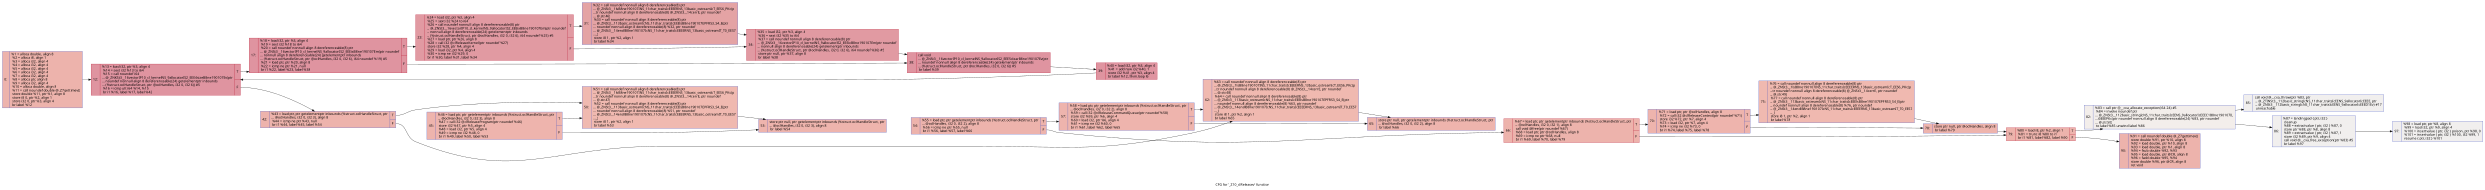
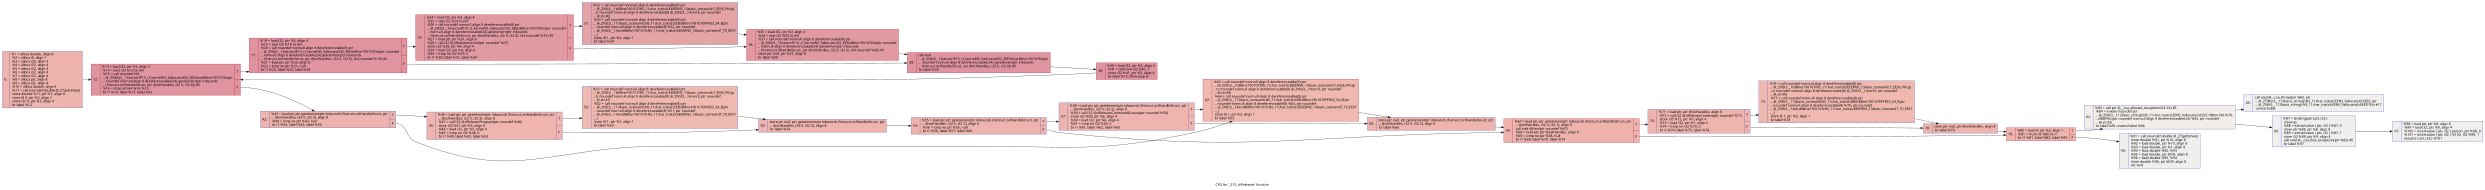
  digraph {
    fontname="Noto Sans"
    label="CFG for '_Z10_clReleasev' function"
    rankdir=LR
    node [color="#3d50c3ff" fillcolor="#d6524470" fontname="Noto Sans" shape=record style=filled]
    edge [fontname="Noto Sans"]
    n1 [label="{0:\l|  %1 = alloca double, align 8\l  %2 = alloca i8, align 1\l  %3 = alloca i32, align 4\l  %4 = alloca i32, align 4\l  %5 = alloca i32, align 4\l  %6 = alloca i32, align 4\l  %7 = alloca i32, align 4\l  %8 = alloca ptr, align 8\l  %9 = alloca i32, align 4\l  %10 = alloca double, align 8\l  %11 = call noundef double @_Z7gettimev()\l  store double %11, ptr %1, align 8\l  store i8 0, ptr %2, align 1\l  store i32 0, ptr %3, align 4\l  br label %12\l}"]
    n2 [color="#b70d28ff" fillcolor="#b70d2870" label="{12:\l|  %13 = load i32, ptr %3, align 4\l  %14 = sext i32 %13 to i64\l  %15 = call noundef i64\l... @_ZNKSt3__16vectorIP10_cl_kernelNS_9allocatorIS2_EEE4sizeB8ne190107Ev(ptr\l... noundef nonnull align 8 dereferenceable(24) getelementptr inbounds\l... (%struct.oclHandleStruct, ptr @oclHandles, i32 0, i32 6)) #5\l  %16 = icmp ult i64 %14, %15\l  br i1 %16, label %17, label %42\l|{<s0>T|<s1>F}}"]
    n3 [color="#b70d28ff" fillcolor="#b70d2870" label="{17:\l|  %18 = load i32, ptr %3, align 4\l  %19 = sext i32 %18 to i64\l  %20 = call noundef nonnull align 8 dereferenceable(8) ptr\l... @_ZNSt3__16vectorIP10_cl_kernelNS_9allocatorIS2_EEEixB8ne190107Em(ptr noundef\l... nonnull align 8 dereferenceable(24) getelementptr inbounds\l... (%struct.oclHandleStruct, ptr @oclHandles, i32 0, i32 6), i64 noundef %19) #5\l  %21 = load ptr, ptr %20, align 8\l  %22 = icmp ne ptr %21, null\l  br i1 %22, label %23, label %38\l|{<s0>T|<s1>F}}"]
    n4 [label="{42:\l|  %43 = load ptr, ptr getelementptr inbounds (%struct.oclHandleStruct, ptr\l... @oclHandles, i32 0, i32 3), align 8\l  %44 = icmp ne ptr %43, null\l  br i1 %44, label %45, label %54\l|{<s0>T|<s1>F}}"]
    n5 [color="#b70d28ff" fillcolor="#bb1b2c70" label="{23:\l|  %24 = load i32, ptr %3, align 4\l  %25 = sext i32 %24 to i64\l  %26 = call noundef nonnull align 8 dereferenceable(8) ptr\l... @_ZNSt3__16vectorIP10_cl_kernelNS_9allocatorIS2_EEEixB8ne190107Em(ptr noundef\l... nonnull align 8 dereferenceable(24) getelementptr inbounds\l... (%struct.oclHandleStruct, ptr @oclHandles, i32 0, i32 6), i64 noundef %25) #5\l  %27 = load ptr, ptr %26, align 8\l  %28 = call i32 @clReleaseKernel(ptr noundef %27)\l  store i32 %28, ptr %4, align 4\l  %29 = load i32, ptr %4, align 4\l  %30 = icmp ne i32 %29, 0\l  br i1 %30, label %31, label %34\l|{<s0>T|<s1>F}}"]
    n6 [color="#b70d28ff" fillcolor="#b70d2870" label="{38:\l|  call void\l... @_ZNSt3__16vectorIP10_cl_kernelNS_9allocatorIS2_EEE5clearB8ne190107Ev(ptr\l... noundef nonnull align 8 dereferenceable(24) getelementptr inbounds\l... (%struct.oclHandleStruct, ptr @oclHandles, i32 0, i32 6)) #5\l  br label %39\l}"]
    n7 [fillcolor="#d8564670" label="{45:\l|  %46 = load ptr, ptr getelementptr inbounds (%struct.oclHandleStruct, ptr\l... @oclHandles, i32 0, i32 3), align 8\l  %47 = call i32 @clReleaseProgram(ptr noundef %46)\l  store i32 %47, ptr %5, align 4\l  %48 = load i32, ptr %5, align 4\l  %49 = icmp ne i32 %48, 0\l  br i1 %49, label %50, label %53\l|{<s0>T|<s1>F}}"]
-   n8 [fillcolor="#de614d70" label="{62:\l|  %63 = call noundef nonnull align 8 dereferenceable(8) ptr\l... @_ZNSt3__1lsB8ne190107INS_11char_traitsIcEEEERNS_13basic_ostreamIcT_EES6_PKc(p\l...tr noundef nonnull align 8 dereferenceable(8) @_ZNSt3__14cerrE, ptr noundef\l... @.str.48)\l  %64 = call noundef nonnull align 8 dereferenceable(8) ptr\l... @_ZNSt3__113basic_ostreamIcNS_11char_traitsIcEEElsB8ne190107EPFRS3_S4_E(ptr\l... noundef nonnull align 8 dereferenceable(8) %63, ptr noundef\l... @_ZNSt3__14endlB8ne190107IcNS_11char_traitsIcEEEERNS_13basic_ostreamIT_T0_EES7\l..._)\l  store i8 1, ptr %2, align 1\l  br label %65\l}"]
+   n8 [color="#b70d28ff" fillcolor="#de614d70" label="{62:\l|  %63 = call noundef nonnull align 8 dereferenceable(8) ptr\l... @_ZNSt3__1lsB8ne190107INS_11char_traitsIcEEEERNS_13basic_ostreamIcT_EES6_PKc(p\l...tr noundef nonnull align 8 dereferenceable(8) @_ZNSt3__14cerrE, ptr noundef\l... @.str.48)\l  %64 = call noundef nonnull align 8 dereferenceable(8) ptr\l... @_ZNSt3__113basic_ostreamIcNS_11char_traitsIcEEElsB8ne190107EPFRS3_S4_E(ptr\l... noundef nonnull align 8 dereferenceable(8) %63, ptr noundef\l... @_ZNSt3__14endlB8ne190107IcNS_11char_traitsIcEEEERNS_13basic_ostreamIT_T0_EES7\l..._)\l  store i8 1, ptr %2, align 1\l  br label %65\l}"]
    n9 [fillcolor="#c32e3170" label="{31:\l|  %32 = call noundef nonnull align 8 dereferenceable(8) ptr\l... @_ZNSt3__1lsB8ne190107INS_11char_traitsIcEEEERNS_13basic_ostreamIcT_EES6_PKc(p\l...tr noundef nonnull align 8 dereferenceable(8) @_ZNSt3__14cerrE, ptr noundef\l... @.str.46)\l  %33 = call noundef nonnull align 8 dereferenceable(8) ptr\l... @_ZNSt3__113basic_ostreamIcNS_11char_traitsIcEEElsB8ne190107EPFRS3_S4_E(ptr\l... noundef nonnull align 8 dereferenceable(8) %32, ptr noundef\l... @_ZNSt3__14endlB8ne190107IcNS_11char_traitsIcEEEERNS_13basic_ostreamIT_T0_EES7\l..._)\l  store i8 1, ptr %2, align 1\l  br label %34\l}"]
    n10 [color="#b70d28ff" fillcolor="#bb1b2c70" label="{34:\l|  %35 = load i32, ptr %3, align 4\l  %36 = sext i32 %35 to i64\l  %37 = call noundef nonnull align 8 dereferenceable(8) ptr\l... @_ZNSt3__16vectorIP10_cl_kernelNS_9allocatorIS2_EEEixB8ne190107Em(ptr noundef\l... nonnull align 8 dereferenceable(24) getelementptr inbounds\l... (%struct.oclHandleStruct, ptr @oclHandles, i32 0, i32 6), i64 noundef %36) #5\l  store ptr null, ptr %37, align 8\l  br label %38\l}"]
    n11 [color="#b70d28ff" fillcolor="#b70d2870" label="{39:\l|  %40 = load i32, ptr %3, align 4\l  %41 = add nsw i32 %40, 1\l  store i32 %41, ptr %3, align 4\l  br label %12, !llvm.loop !6\l}"]
    n12 [fillcolor="#de614d70" label="{50:\l|  %51 = call noundef nonnull align 8 dereferenceable(8) ptr\l... @_ZNSt3__1lsB8ne190107INS_11char_traitsIcEEEERNS_13basic_ostreamIcT_EES6_PKc(p\l...tr noundef nonnull align 8 dereferenceable(8) @_ZNSt3__14cerrE, ptr noundef\l... @.str.47)\l  %52 = call noundef nonnull align 8 dereferenceable(8) ptr\l... @_ZNSt3__113basic_ostreamIcNS_11char_traitsIcEEElsB8ne190107EPFRS3_S4_E(ptr\l... noundef nonnull align 8 dereferenceable(8) %51, ptr noundef\l... @_ZNSt3__14endlB8ne190107IcNS_11char_traitsIcEEEERNS_13basic_ostreamIT_T0_EES7\l..._)\l  store i8 1, ptr %2, align 1\l  br label %53\l}"]
    n13 [fillcolor="#d8564670" label="{53:\l|  store ptr null, ptr getelementptr inbounds (%struct.oclHandleStruct, ptr\l... @oclHandles, i32 0, i32 3), align 8\l  br label %54\l}"]
    n14 [label="{54:\l|  %55 = load ptr, ptr getelementptr inbounds (%struct.oclHandleStruct, ptr\l... @oclHandles, i32 0, i32 2), align 8\l  %56 = icmp ne ptr %55, null\l  br i1 %56, label %57, label %66\l|{<s0>T|<s1>F}}"]
    n15 [fillcolor="#d8564670" label="{57:\l|  %58 = load ptr, ptr getelementptr inbounds (%struct.oclHandleStruct, ptr\l... @oclHandles, i32 0, i32 2), align 8\l  %59 = call i32 @clReleaseCommandQueue(ptr noundef %58)\l  store i32 %59, ptr %6, align 4\l  %60 = load i32, ptr %6, align 4\l  %61 = icmp ne i32 %60, 0\l  br i1 %61, label %62, label %65\l|{<s0>T|<s1>F}}"]
    n16 [color="#b70d28ff" label="{66:\l|  %67 = load ptr, ptr getelementptr inbounds (%struct.oclHandleStruct, ptr\l... @oclHandles, i32 0, i32 1), align 8\l  call void @free(ptr noundef %67)\l  %68 = load ptr, ptr @oclHandles, align 8\l  %69 = icmp ne ptr %68, null\l  br i1 %69, label %70, label %79\l|{<s0>T|<s1>F}}"]
    n17 [fillcolor="#d8564670" label="{65:\l|  store ptr null, ptr getelementptr inbounds (%struct.oclHandleStruct, ptr\l... @oclHandles, i32 0, i32 2), align 8\l  br label %66\l}"]
    n18 [fillcolor="#d8564670" label="{70:\l|  %71 = load ptr, ptr @oclHandles, align 8\l  %72 = call i32 @clReleaseContext(ptr noundef %71)\l  store i32 %72, ptr %7, align 4\l  %73 = load i32, ptr %7, align 4\l  %74 = icmp ne i32 %73, 0\l  br i1 %74, label %75, label %78\l|{<s0>T|<s1>F}}"]
    n19 [color="#b70d28ff" label="{79:\l|  %80 = load i8, ptr %2, align 1\l  %81 = trunc i8 %80 to i1\l  br i1 %81, label %82, label %90\l|{<s0>T|<s1>F}}"]
    n20 [fillcolor="#de614d70" label="{75:\l|  %76 = call noundef nonnull align 8 dereferenceable(8) ptr\l... @_ZNSt3__1lsB8ne190107INS_11char_traitsIcEEEERNS_13basic_ostreamIcT_EES6_PKc(p\l...tr noundef nonnull align 8 dereferenceable(8) @_ZNSt3__14cerrE, ptr noundef\l... @.str.49)\l  %77 = call noundef nonnull align 8 dereferenceable(8) ptr\l... @_ZNSt3__113basic_ostreamIcNS_11char_traitsIcEEElsB8ne190107EPFRS3_S4_E(ptr\l... noundef nonnull align 8 dereferenceable(8) %76, ptr noundef\l... @_ZNSt3__14endlB8ne190107IcNS_11char_traitsIcEEEERNS_13basic_ostreamIT_T0_EES7\l..._)\l  store i8 1, ptr %2, align 1\l  br label %78\l}"]
    n21 [fillcolor="#d8564670" label="{78:\l|  store ptr null, ptr @oclHandles, align 8\l  br label %79\l}"]
    n22 [fillcolor="#e5d8d170" label="{82:\l|  %83 = call ptr @__cxa_allocate_exception(i64 24) #5\l  %84 = invoke noundef ptr\l... @_ZNSt3__112basic_stringIcNS_11char_traitsIcEENS_9allocatorIcEEEC1B8ne190107IL\l...i0EEEPKc(ptr noundef nonnull align 8 dereferenceable(24) %83, ptr noundef\l... @.str.50)\l          to label %85 unwind label %86\l}"]
-   n23 [label="{90:\l|  %91 = call noundef double @_Z7gettimev()\l  store double %91, ptr %10, align 8\l  %92 = load double, ptr %10, align 8\l  %93 = load double, ptr %1, align 8\l  %94 = fsub double %92, %93\l  %95 = load double, ptr @CR, align 8\l  %96 = fadd double %95, %94\l  store double %96, ptr @CR, align 8\l  ret void\l}"]
+   n23 [fillcolor="#e0dbd870" label="{90:\l|  %91 = call noundef double @_Z7gettimev()\l  store double %91, ptr %10, align 8\l  %92 = load double, ptr %10, align 8\l  %93 = load double, ptr %1, align 8\l  %94 = fsub double %92, %93\l  %95 = load double, ptr @CR, align 8\l  %96 = fadd double %95, %94\l  store double %96, ptr @CR, align 8\l  ret void\l}"]
    n24 [fillcolor="#e0dbd870" label="{85:\l|  call void @__cxa_throw(ptr %83, ptr\l... @_ZTINSt3__112basic_stringIcNS_11char_traitsIcEENS_9allocatorIcEEEE, ptr\l... @_ZNSt3__112basic_stringIcNS_11char_traitsIcEENS_9allocatorIcEEED1Ev) #17\l  unreachable\l}"]
    n25 [fillcolor="#e0dbd870" label="{86:\l|  %87 = landingpad \{ ptr, i32 \}\l          cleanup\l  %88 = extractvalue \{ ptr, i32 \} %87, 0\l  store ptr %88, ptr %8, align 8\l  %89 = extractvalue \{ ptr, i32 \} %87, 1\l  store i32 %89, ptr %9, align 4\l  call void @__cxa_free_exception(ptr %83) #5\l  br label %97\l}"]
    n26 [fillcolor="#e0dbd870" label="{97:\l|  %98 = load ptr, ptr %8, align 8\l  %99 = load i32, ptr %9, align 4\l  %100 = insertvalue \{ ptr, i32 \} poison, ptr %98, 0\l  %101 = insertvalue \{ ptr, i32 \} %100, i32 %99, 1\l  resume \{ ptr, i32 \} %101\l}"]
    n1 -> n2
    n2 -> n3 [tailport=s0]
    n2 -> n4 [tailport=s1]
    n3 -> n5 [tailport=s0]
    n3 -> n6 [tailport=s1]
-   n4 -> n12 [tailport=s0]
+   n4 -> n7 [tailport=s0]
    n4 -> n8 [tailport=s1]
    n5 -> n9 [tailport=s0]
    n5 -> n10 [tailport=s1]
    n6 -> n11
    n7 -> n12 [tailport=s0]
    n7 -> n13 [tailport=s1]
    n8 -> n17
    n9 -> n10
    n10 -> n6
    n11 -> n2
    n12 -> n13
+   n13 -> n14
    n14 -> n15 [tailport=s0]
    n14 -> n16 [tailport=s1]
    n15 -> n8 [tailport=s0]
    n15 -> n17 [tailport=s1]
    n16 -> n18 [tailport=s0]
    n16 -> n19 [tailport=s1]
+   n17 -> n16
    n18 -> n20 [tailport=s0]
    n18 -> n21 [tailport=s1]
    n19 -> n22 [tailport=s0]
    n19 -> n23 [tailport=s1]
    n20 -> n21
    n21 -> n19
    n22 -> n24
    n22 -> n25
    n25 -> n26
  }
